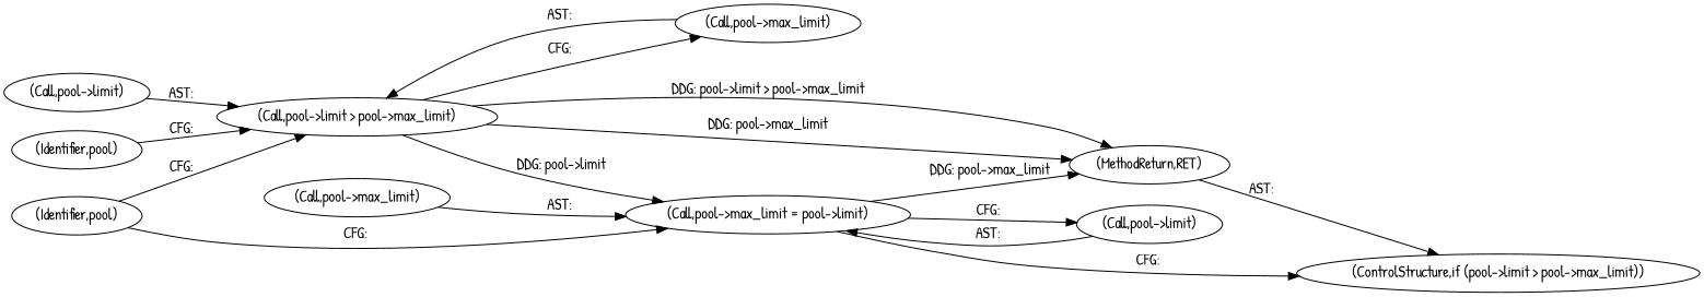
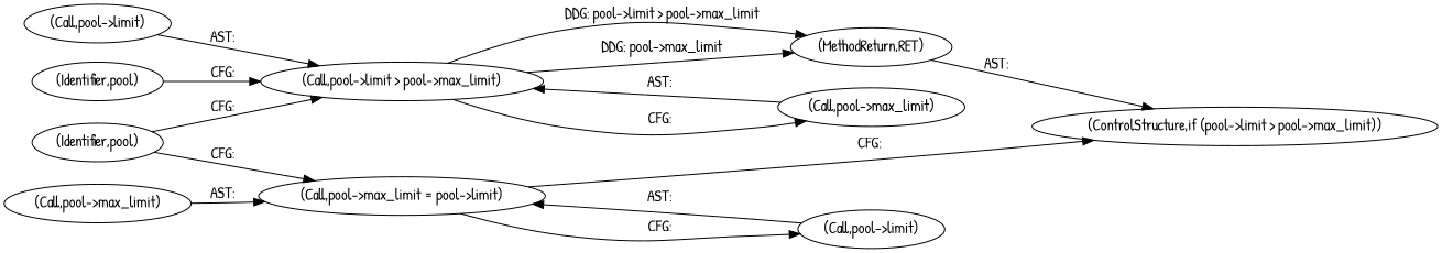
  digraph {
    fontname="Patrick Hand"
    rankdir=LR
    node [fontname="Patrick Hand"]
    edge [fontname="Patrick Hand"]
    n1 [label="(Call,pool->max_limit = pool->limit)"]
    n2 [label="(Call,pool->limit)"]
    n3 [label="(MethodReturn,RET)"]
    n4 [label="(ControlStructure,if (pool->limit > pool->max_limit))"]
    n5 [label="(Call,pool->limit > pool->max_limit)"]
    n6 [label="(Call,pool->max_limit)"]
    n7 [label="(Identifier,pool)"]
    n8 [label="(Call,pool->max_limit)"]
    n9 [label="(Identifier,pool)"]
    n10 [label="(Call,pool->limit)"]
    n1 -> n2 [label="CFG: "]
-   n1 -> n3 [label="DDG: pool->max_limit"]
    n1 -> n4 [label="CFG: "]
    n2 -> n1 [label="AST: "]
    n3 -> n4 [label="AST: "]
-   n5 -> n1 [label="DDG: pool->limit"]
    n5 -> n3 [label="DDG: pool->limit > pool->max_limit"]
    n5 -> n3 [label="DDG: pool->max_limit"]
    n5 -> n6 [label="CFG: "]
    n6 -> n5 [label="AST: "]
    n7 -> n5 [label="CFG: "]
    n8 -> n1 [label="AST: "]
    n9 -> n1 [label="CFG: "]
    n9 -> n5 [label="CFG: "]
    n10 -> n5 [label="AST: "]
  }
